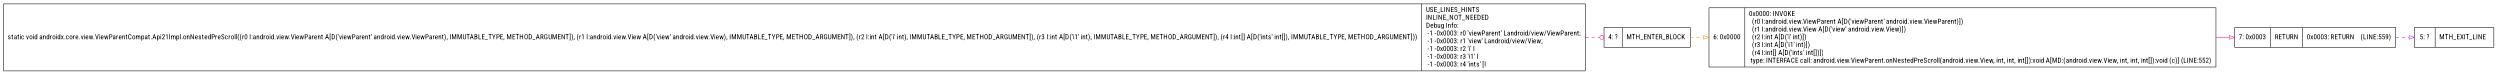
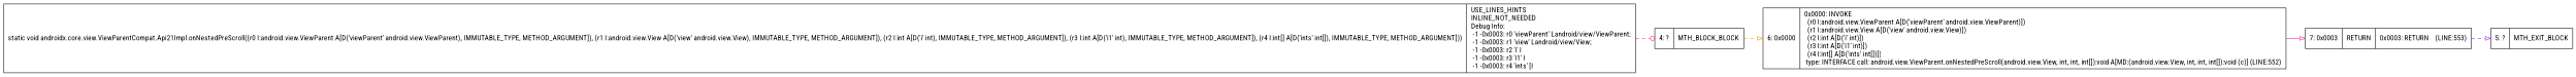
  digraph {
    fontname="Roboto Condensed"
    rankdir=LR
    node [fontname="Roboto Condensed" shape=record]
    edge [arrowhead=onormal color=deeppink fontname="Roboto Condensed" style=dashed]
-   n1 [label="{4\:\ ?|MTH_ENTER_BLOCK\l}"]
+   n1 [label="{4\:\ ?|MTH_BLOCK_BLOCK\l}"]
    n2 [label="{6\:\ 0x0000|0x0000: INVOKE  \l  (r0 I:android.view.ViewParent A[D('viewParent' android.view.ViewParent)])\l  (r1 I:android.view.View A[D('view' android.view.View)])\l  (r2 I:int A[D('i' int)])\l  (r3 I:int A[D('i1' int)])\l  (r4 I:int[] A[D('ints' int[])])\l type: INTERFACE call: android.view.ViewParent.onNestedPreScroll(android.view.View, int, int, int[]):void A[MD:(android.view.View, int, int, int[]):void (c)] (LINE:552)\l}"]
-   n3 [label="{7\:\ 0x0003|RETURN\l|0x0003: RETURN    (LINE:559)\l}"]
-   n4 [label="{5\:\ ?|MTH_EXIT_LINE\l}"]
+   n3 [label="{7\:\ 0x0003|RETURN\l|0x0003: RETURN    (LINE:553)\l}"]
+   n4 [label="{5\:\ ?|MTH_EXIT_BLOCK\l}"]
    n5 [label="{static void androidx.core.view.ViewParentCompat.Api21Impl.onNestedPreScroll((r0 I:android.view.ViewParent A[D('viewParent' android.view.ViewParent), IMMUTABLE_TYPE, METHOD_ARGUMENT]), (r1 I:android.view.View A[D('view' android.view.View), IMMUTABLE_TYPE, METHOD_ARGUMENT]), (r2 I:int A[D('i' int), IMMUTABLE_TYPE, METHOD_ARGUMENT]), (r3 I:int A[D('i1' int), IMMUTABLE_TYPE, METHOD_ARGUMENT]), (r4 I:int[] A[D('ints' int[]), IMMUTABLE_TYPE, METHOD_ARGUMENT]))  | USE_LINES_HINTS\lINLINE_NOT_NEEDED\lDebug Info:\l  \-1 \-0x0003: r0 'viewParent' Landroid\/view\/ViewParent;\l  \-1 \-0x0003: r1 'view' Landroid\/view\/View;\l  \-1 \-0x0003: r2 'i' I\l  \-1 \-0x0003: r3 'i1' I\l  \-1 \-0x0003: r4 'ints' [I\l}"]
    n1 -> n2 [color=darkorange]
    n2 -> n3 [style=solid]
    n3 -> n4 [color=purple]
    n5 -> n1 [arrowhead=odot]
  }
